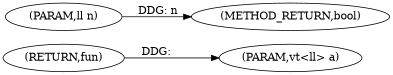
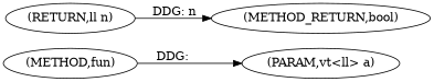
  digraph {
    rankdir=LR
-   n1 [label="(RETURN,fun)"]
+   n1 [label="(METHOD,fun)"]
    n2 [label="(PARAM,vt<ll> a)"]
-   n3 [label="(PARAM,ll n)"]
+   n3 [label="(RETURN,ll n)"]
    n4 [label="(METHOD_RETURN,bool)"]
    n1 -> n2 [label="DDG: "]
    n3 -> n4 [label="DDG: n"]
  }
